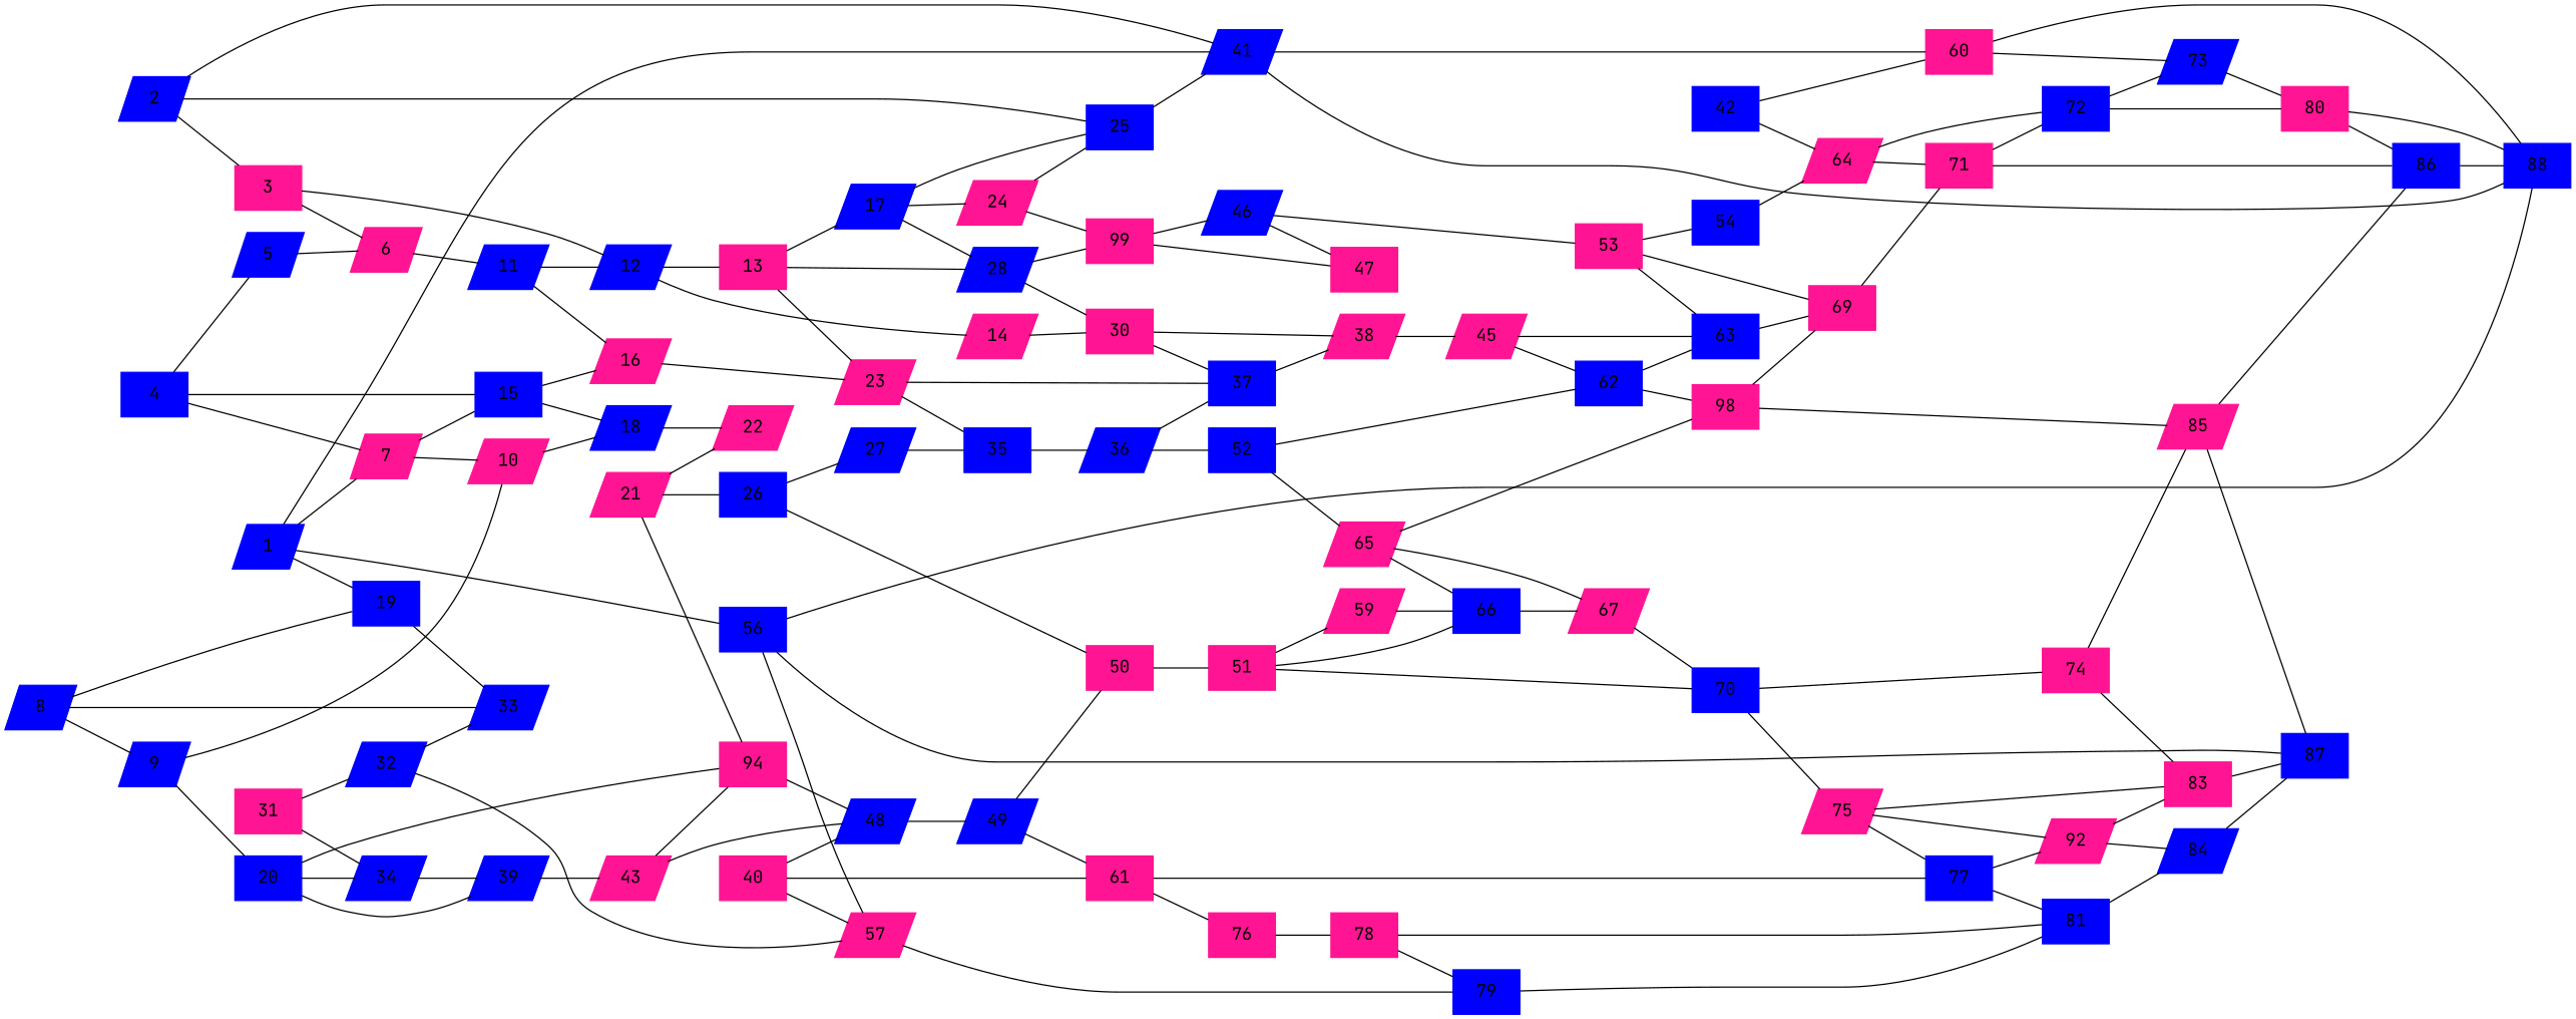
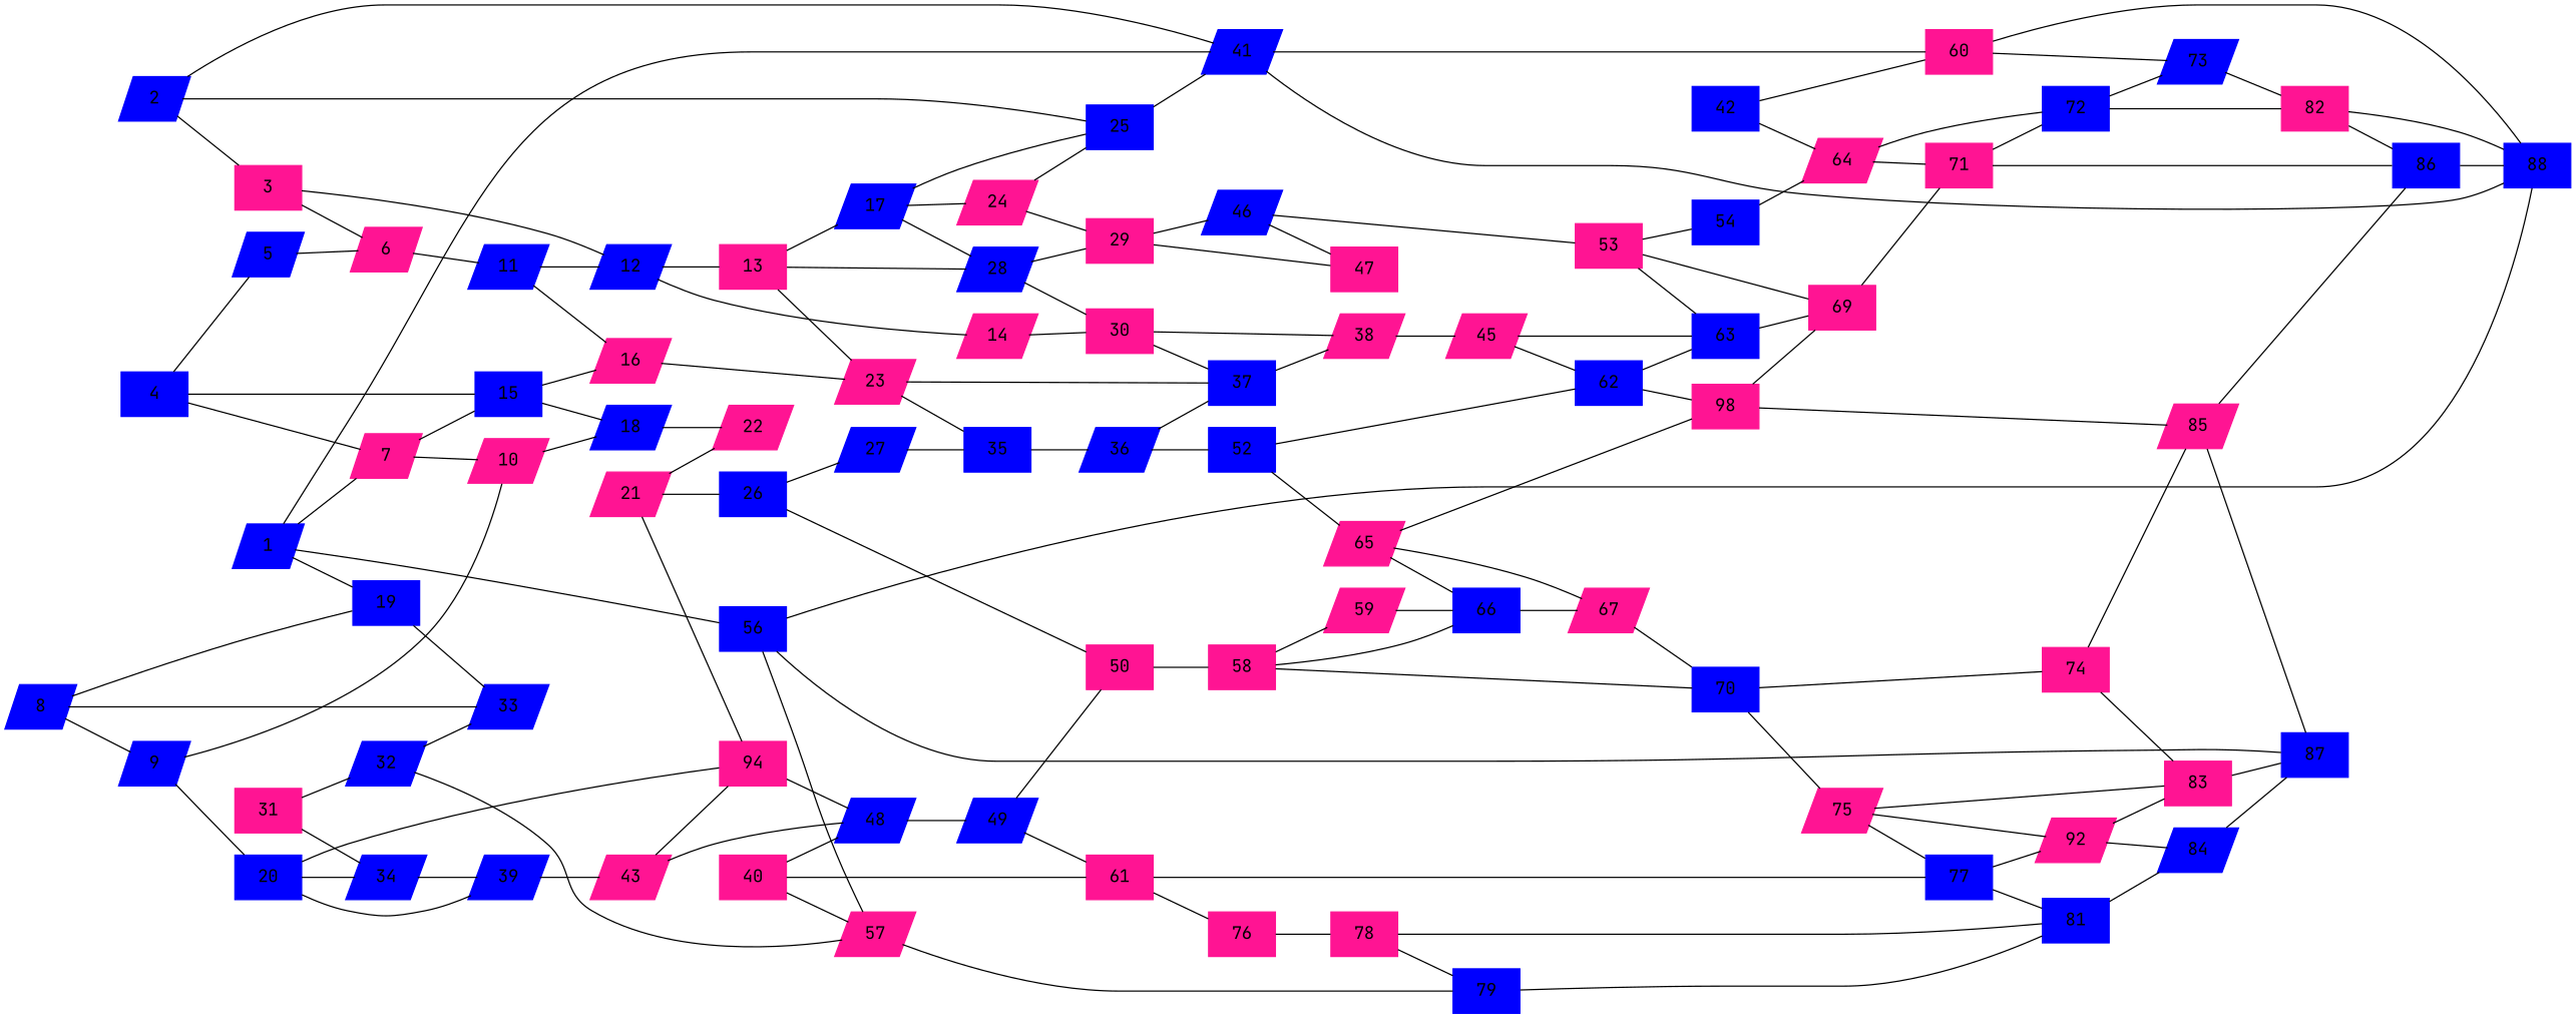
  graph {
    fontname="JetBrains Mono"
    rankdir=LR
    node [color=blue fontname="JetBrains Mono" shape=box style=filled]
    edge [fontname="JetBrains Mono" weight=1.0]
    7 [color=deeppink shape=parallelogram]
    1 [shape=parallelogram]
    19
    41 [shape=parallelogram]
    56
    15
    10 [color=deeppink shape=parallelogram]
    33 [shape=parallelogram]
    60 [color=deeppink]
    88
    57 [color=deeppink shape=parallelogram]
    87
    2 [shape=parallelogram]
    3 [color=deeppink]
    25
    6 [color=deeppink shape=parallelogram]
    12 [shape=parallelogram]
    11 [shape=parallelogram]
    13 [color=deeppink]
    14 [color=deeppink shape=parallelogram]
    4
    5 [shape=parallelogram]
    18 [shape=parallelogram]
    16 [color=deeppink shape=parallelogram]
    8 [shape=parallelogram]
    9 [shape=parallelogram]
    20
    34 [shape=parallelogram]
    39 [shape=parallelogram]
    n30 [color=deeppink label=94]
    22 [color=deeppink shape=parallelogram]
    23 [color=deeppink shape=parallelogram]
    17 [shape=parallelogram]
    28 [shape=parallelogram]
    30 [color=deeppink]
    24 [color=deeppink shape=parallelogram]
-   29 [color=deeppink label=99]
+   29 [color=deeppink]
    37
    38 [color=deeppink shape=parallelogram]
    35
    43 [color=deeppink shape=parallelogram]
    48 [shape=parallelogram]
    21 [color=deeppink shape=parallelogram]
    26
    27 [shape=parallelogram]
    50 [color=deeppink]
    36 [shape=parallelogram]
    46 [shape=parallelogram]
    47 [color=deeppink]
-   58 [color=deeppink label=51]
+   58 [color=deeppink]
    53 [color=deeppink]
    45 [color=deeppink shape=parallelogram]
    31 [color=deeppink]
    32 [shape=parallelogram]
    79
    52
    62
    65 [color=deeppink shape=parallelogram]
    63
    40 [color=deeppink]
    61 [color=deeppink]
    49 [shape=parallelogram]
    76 [color=deeppink]
    77
    73 [shape=parallelogram]
    42
    64 [color=deeppink shape=parallelogram]
    71 [color=deeppink]
    72
    n70 [color=deeppink label=98]
    69 [color=deeppink]
    54
    59 [color=deeppink shape=parallelogram]
    66
    70
    67 [color=deeppink shape=parallelogram]
    81
    74 [color=deeppink]
    75 [color=deeppink shape=parallelogram]
-   80 [color=deeppink]
+   80 [color=deeppink label=82]
    78 [color=deeppink]
    n82 [color=deeppink label=92 shape=parallelogram]
    85 [color=deeppink shape=parallelogram]
    86
    83 [color=deeppink]
    84 [shape=parallelogram]
    7 -- 15
    7 -- 10
    1 -- 7
    1 -- 19 [weight=2.0]
    1 -- 41
    1 -- 56
    19 -- 33
    41 -- 60
    41 -- 88
    56 -- 88
    56 -- 57
    56 -- 87
    15 -- 18
    15 -- 16
    10 -- 18
    60 -- 88
    60 -- 73
    57 -- 79
    2 -- 41
    2 -- 3
    2 -- 25
    3 -- 6
    3 -- 12
    25 -- 41
    6 -- 11
    12 -- 13
    12 -- 14
    11 -- 12
    11 -- 16
    13 -- 23
    13 -- 17
    13 -- 28
    14 -- 30
    4 -- 7
    4 -- 15
    4 -- 5
    5 -- 6 [weight=2.0]
    18 -- 22 [weight=2.0]
    16 -- 23
    8 -- 19
    8 -- 33
    8 -- 9
    9 -- 10
    9 -- 20
    20 -- 34
    20 -- 39
    20 -- n30
    34 -- 39
    39 -- 43 [weight=2.0]
    n30 -- 48
    23 -- 37
    23 -- 35
    17 -- 25
    17 -- 28
    17 -- 24
    28 -- 30
    28 -- 29
    30 -- 37
    30 -- 38
    24 -- 25
    24 -- 29
    29 -- 46
    29 -- 47
    37 -- 38
    38 -- 45
    35 -- 36
    43 -- n30
    43 -- 48
    48 -- 49
    21 -- n30
    21 -- 22
    21 -- 26
    26 -- 27
    26 -- 50
    27 -- 35 [weight=2.0]
    50 -- 58
    36 -- 37
    36 -- 52
    46 -- 47
    46 -- 53
    58 -- 59
    58 -- 66
    58 -- 70
    53 -- 63
    53 -- 69
    53 -- 54
    45 -- 62
    45 -- 63
    31 -- 34 [weight=2.0]
    31 -- 32
    32 -- 33
    32 -- 57
    79 -- 81
    52 -- 62
    52 -- 65
    62 -- 63
    62 -- n70
    65 -- n70
    65 -- 66
    65 -- 67
    63 -- 69
    40 -- 57
    40 -- 48
    40 -- 61
    61 -- 76
    61 -- 77
    49 -- 50
    49 -- 61
    76 -- 78 [weight=2.0]
    77 -- 81
    77 -- n82
    73 -- 80
    42 -- 60
    42 -- 64
    64 -- 71
    64 -- 72
    71 -- 72
    71 -- 86
    72 -- 73
    72 -- 80
    n70 -- 69
    n70 -- 85
    69 -- 71
    54 -- 64
    59 -- 66
    66 -- 67
    70 -- 74
    70 -- 75
    67 -- 70
    81 -- 84
    74 -- 85
    74 -- 83
    75 -- 77
    75 -- n82
    75 -- 83
    80 -- 88
    80 -- 86
    78 -- 79
    78 -- 81
    n82 -- 83
    n82 -- 84
    85 -- 87
    85 -- 86
    86 -- 88
    83 -- 87
    84 -- 87
  }
